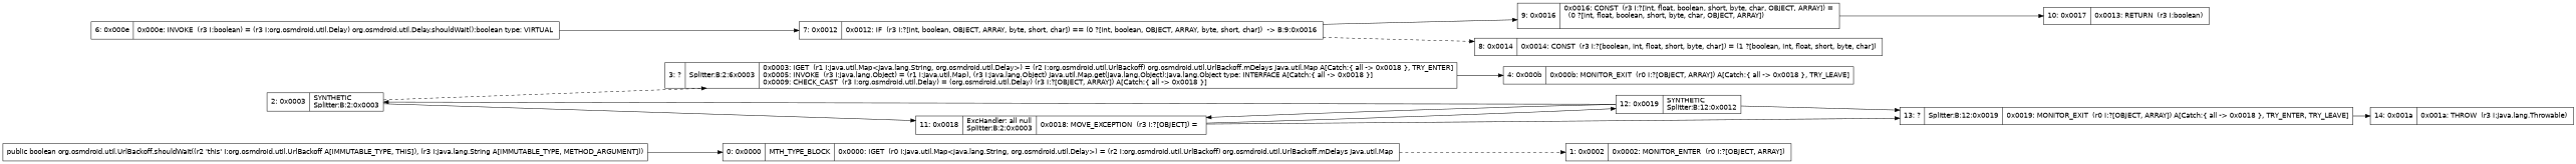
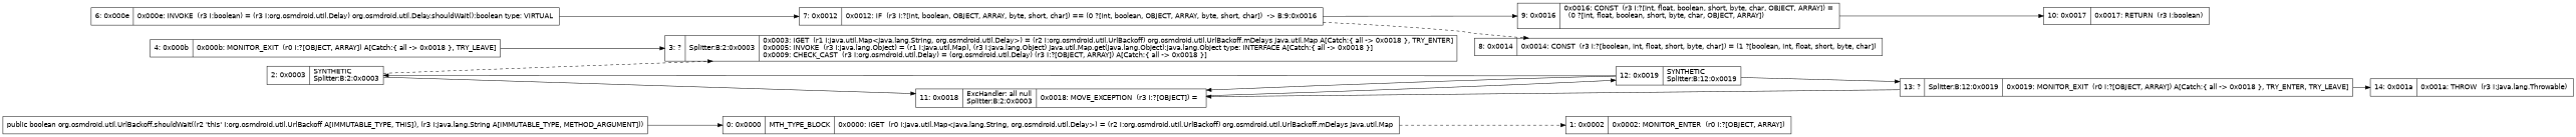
  digraph {
    fontname="DejaVu Sans"
    rankdir=LR
    node [fontname="DejaVu Sans" shape=record]
    edge [fontname="DejaVu Sans"]
    n1 [label="{0\:\ 0x0000|MTH_TYPE_BLOCK\l|0x0000: IGET  (r0 I:java.util.Map\<java.lang.String, org.osmdroid.util.Delay\>) = (r2 I:org.osmdroid.util.UrlBackoff) org.osmdroid.util.UrlBackoff.mDelays java.util.Map \l}"]
    n2 [label="{1\:\ 0x0002|0x0002: MONITOR_ENTER  (r0 I:?[OBJECT, ARRAY]) \l}"]
    n3 [label="{2\:\ 0x0003|SYNTHETIC\lSplitter:B:2:0x0003\l}"]
-   n4 [label="{3\:\ ?|Splitter:B:2:6x0003\l|0x0003: IGET  (r1 I:java.util.Map\<java.lang.String, org.osmdroid.util.Delay\>) = (r2 I:org.osmdroid.util.UrlBackoff) org.osmdroid.util.UrlBackoff.mDelays java.util.Map A[Catch:\{ all \-\> 0x0018 \}, TRY_ENTER]\l0x0005: INVOKE  (r3 I:java.lang.Object) = (r1 I:java.util.Map), (r3 I:java.lang.Object) java.util.Map.get(java.lang.Object):java.lang.Object type: INTERFACE A[Catch:\{ all \-\> 0x0018 \}]\l0x0009: CHECK_CAST  (r3 I:org.osmdroid.util.Delay) = (org.osmdroid.util.Delay) (r3 I:?[OBJECT, ARRAY]) A[Catch:\{ all \-\> 0x0018 \}]\l}"]
+   n4 [label="{3\:\ ?|Splitter:B:2:0x0003\l|0x0003: IGET  (r1 I:java.util.Map\<java.lang.String, org.osmdroid.util.Delay\>) = (r2 I:org.osmdroid.util.UrlBackoff) org.osmdroid.util.UrlBackoff.mDelays java.util.Map A[Catch:\{ all \-\> 0x0018 \}, TRY_ENTER]\l0x0005: INVOKE  (r3 I:java.lang.Object) = (r1 I:java.util.Map), (r3 I:java.lang.Object) java.util.Map.get(java.lang.Object):java.lang.Object type: INTERFACE A[Catch:\{ all \-\> 0x0018 \}]\l0x0009: CHECK_CAST  (r3 I:org.osmdroid.util.Delay) = (org.osmdroid.util.Delay) (r3 I:?[OBJECT, ARRAY]) A[Catch:\{ all \-\> 0x0018 \}]\l}"]
    n5 [label="{11\:\ 0x0018|ExcHandler: all null\lSplitter:B:2:0x0003\l|0x0018: MOVE_EXCEPTION  (r3 I:?[OBJECT]) =  \l}"]
    n6 [label="{4\:\ 0x000b|0x000b: MONITOR_EXIT  (r0 I:?[OBJECT, ARRAY]) A[Catch:\{ all \-\> 0x0018 \}, TRY_LEAVE]\l}"]
-   n7 [label="{12\:\ 0x0019|SYNTHETIC\lSplitter:B:12:0x0012\l}"]
+   n7 [label="{12\:\ 0x0019|SYNTHETIC\lSplitter:B:12:0x0019\l}"]
    n8 [label="{6\:\ 0x000e|0x000e: INVOKE  (r3 I:boolean) = (r3 I:org.osmdroid.util.Delay) org.osmdroid.util.Delay.shouldWait():boolean type: VIRTUAL \l}"]
    n9 [label="{7\:\ 0x0012|0x0012: IF  (r3 I:?[int, boolean, OBJECT, ARRAY, byte, short, char]) == (0 ?[int, boolean, OBJECT, ARRAY, byte, short, char])  \-\> B:9:0x0016 \l}"]
    n10 [label="{9\:\ 0x0016|0x0016: CONST  (r3 I:?[int, float, boolean, short, byte, char, OBJECT, ARRAY]) = \l  (0 ?[int, float, boolean, short, byte, char, OBJECT, ARRAY])\l \l}"]
-   n11 [label="{10\:\ 0x0017|0x0013: RETURN  (r3 I:boolean) \l}"]
+   n11 [label="{10\:\ 0x0017|0x0017: RETURN  (r3 I:boolean) \l}"]
    n12 [label="{8\:\ 0x0014|0x0014: CONST  (r3 I:?[boolean, int, float, short, byte, char]) = (1 ?[boolean, int, float, short, byte, char]) \l}"]
    n13 [label="{13\:\ ?|Splitter:B:12:0x0019\l|0x0019: MONITOR_EXIT  (r0 I:?[OBJECT, ARRAY]) A[Catch:\{ all \-\> 0x0018 \}, TRY_ENTER, TRY_LEAVE]\l}"]
    n14 [label="{14\:\ 0x001a|0x001a: THROW  (r3 I:java.lang.Throwable) \l}"]
    n15 [label="{public boolean org.osmdroid.util.UrlBackoff.shouldWait((r2 'this' I:org.osmdroid.util.UrlBackoff A[IMMUTABLE_TYPE, THIS]), (r3 I:java.lang.String A[IMMUTABLE_TYPE, METHOD_ARGUMENT])) }"]
    n1 -> n2 [style=dashed]
    n3 -> n4 [style=dashed]
    n3 -> n5
-   n4 -> n6
+   n6 -> n4
    n5 -> n7
    n7 -> n3
    n7 -> n5
    n7 -> n13
    n8 -> n9
    n9 -> n10
    n9 -> n12 [style=dashed]
    n10 -> n11
-   n5 -> n13
+   n13 -> n5
    n13 -> n14
    n15 -> n1
  }
